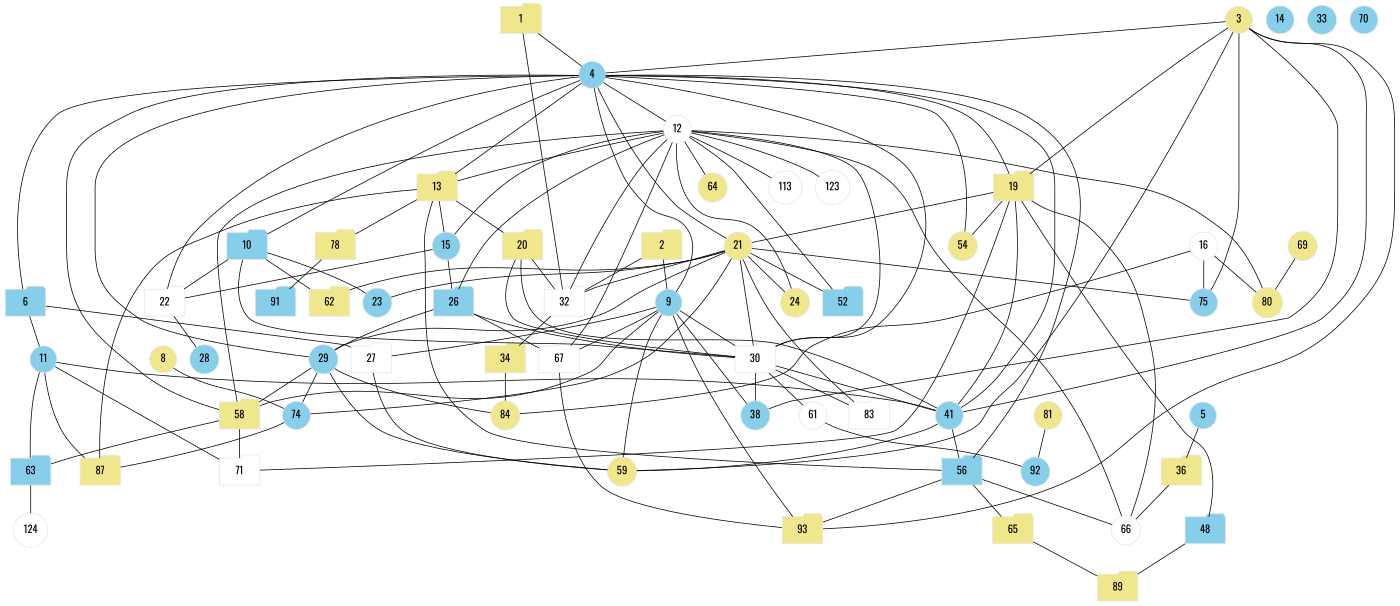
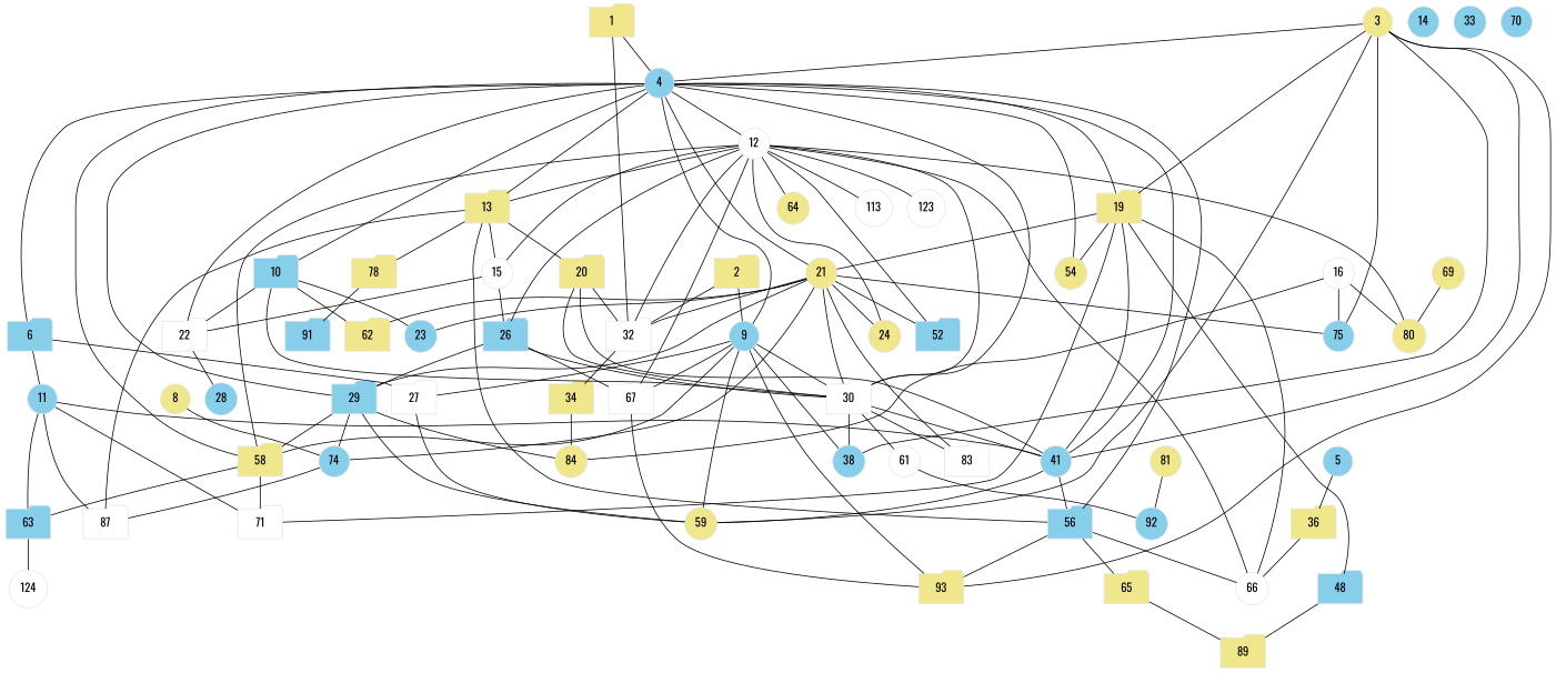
  graph {
    fontname=Oswald
    node [color=gray90 fillcolor=khaki fontname=Oswald shape=circle style=filled]
    edge [fontname=Oswald]
    1 [shape=folder super="+40"]
    4 [fillcolor=skyblue super="+60+115+37+39+86"]
    32 [fillcolor=white shape=folder super="+68"]
    9 [fillcolor=skyblue super="+17"]
    19 [shape=folder]
    41 [fillcolor=skyblue super="+100+45"]
    6 [fillcolor=skyblue shape=folder super="+49"]
    10 [fillcolor=skyblue shape=folder super="+31"]
    12 [fillcolor=white super="+125+72"]
    13 [shape=folder super="+102+44"]
    21 [super="+55+35"]
    22 [fillcolor=white shape=folder super="+76"]
-   29 [fillcolor=skyblue super="+57+51"]
+   29 [fillcolor=skyblue shape=folder super="+57+51"]
    30 [fillcolor=white shape=folder super="+46+101"]
    54
    56 [fillcolor=skyblue shape=folder super="+108"]
    58 [shape=folder super="+117+110"]
    34 [shape=folder]
    38 [fillcolor=skyblue]
    59
    93 [shape=folder]
    27 [fillcolor=white shape=folder super="+53"]
    67 [fillcolor=white shape=folder super="+118+105"]
    2 [shape=folder]
    3 [super="+7"]
    75 [fillcolor=skyblue]
    71 [fillcolor=white shape=folder]
    66 [fillcolor=white super="+82+77"]
    48 [fillcolor=skyblue shape=folder]
    26 [fillcolor=skyblue shape=folder super="+43"]
    11 [fillcolor=skyblue super="+18+47"]
    23 [fillcolor=skyblue]
    62 [shape=folder]
-   15 [fillcolor=skyblue super="+94"]
+   15 [fillcolor=white super="+94"]
    24 [super="+96"]
    52 [fillcolor=skyblue shape=folder]
    64
    80
    113 [fillcolor=white]
    123 [fillcolor=white]
-   87 [shape=folder super="+90"]
+   87 [fillcolor=white shape=folder super="+90"]
    20 [shape=folder super="+99"]
    78 [shape=folder]
    74 [fillcolor=skyblue super="+95"]
    83 [fillcolor=white shape=folder]
    28 [fillcolor=skyblue]
    84
    61 [fillcolor=white]
    65 [shape=folder]
    63 [fillcolor=skyblue shape=folder super="+88"]
    5 [fillcolor=skyblue]
    36 [shape=folder]
    8
    124 [fillcolor=white]
    91 [fillcolor=skyblue shape=folder]
    14 [fillcolor=skyblue]
    16 [fillcolor=white super="+42+97+50"]
    89 [shape=folder super="+112"]
    92 [fillcolor=skyblue]
    33 [fillcolor=skyblue]
    69
    70 [fillcolor=skyblue]
    81
    1 -- 4
    1 -- 32
    4 -- 9
    4 -- 19
    4 -- 41
    4 -- 6
    4 -- 10
    4 -- 12
    4 -- 13
    4 -- 21
    4 -- 22
    4 -- 29
    4 -- 30
    4 -- 54
    4 -- 56
    4 -- 58
    32 -- 34
    9 -- 30
    9 -- 58
    9 -- 38
    9 -- 59
    9 -- 93
    9 -- 27
    9 -- 67
    19 -- 41
    19 -- 21
    19 -- 54
    19 -- 71
    19 -- 66
    19 -- 48
    41 -- 56
    41 -- 59
    6 -- 27
    6 -- 11
    10 -- 22 [weight=2]
    10 -- 30
    10 -- 23
    10 -- 62
    12 -- 32
    12 -- 13 [weight=2]
    12 -- 30 [weight=2]
    12 -- 58
    12 -- 67
    12 -- 66
    12 -- 26
    12 -- 15
    12 -- 24
    12 -- 52
    12 -- 64
    12 -- 80
    12 -- 113
    12 -- 123
    13 -- 56
    13 -- 15
    13 -- 87
    13 -- 20
    13 -- 78
    21 -- 32
    21 -- 29
    21 -- 30
    21 -- 75
    21 -- 23
    21 -- 62
    21 -- 24
    21 -- 52
    21 -- 74
    21 -- 83
    22 -- 28
    29 -- 58
    29 -- 59
    29 -- 74
    29 -- 84
    30 -- 41
    30 -- 38
    30 -- 83
    30 -- 61
    56 -- 93
    56 -- 66
    56 -- 65
    58 -- 71
    58 -- 63
    34 -- 84
    27 -- 59
    67 -- 93
    2 -- 32
    2 -- 9
    3 -- 4
    3 -- 19
    3 -- 41
    3 -- 38
    3 -- 59
    3 -- 93
    3 -- 75
    48 -- 89
    26 -- 29
    26 -- 30
    26 -- 67
    11 -- 41
    11 -- 71
    11 -- 87
    11 -- 63
    15 -- 22
    15 -- 26
    20 -- 32
    20 -- 41
    20 -- 30
    78 -- 91
    74 -- 87
    61 -- 92
    65 -- 89
    63 -- 124
    5 -- 36
    36 -- 66
    8 -- 74
    16 -- 75
    16 -- 80
    16 -- 84
    69 -- 80
    81 -- 92
  }
